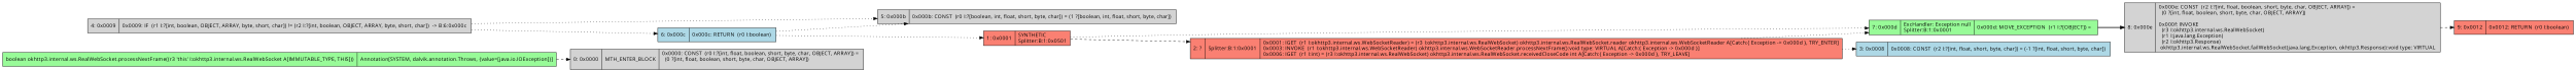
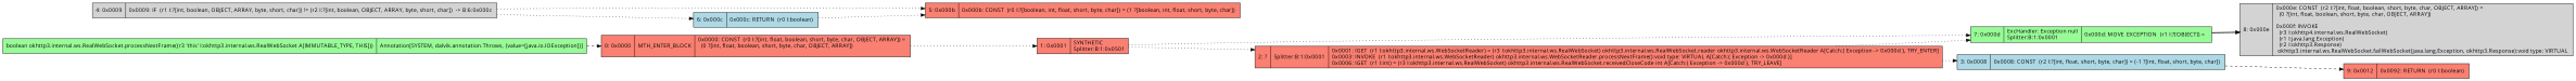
  digraph {
    fontname="Open Sans"
    rankdir=LR
    node [fillcolor=salmon fontname="Open Sans" shape=record style=filled]
    edge [fontname="Open Sans" style=dotted]
-   n1 [fillcolor=lightgrey label="{0\:\ 0x0000|MTH_ENTER_BLOCK\l|0x0000: CONST  (r0 I:?[int, float, boolean, short, byte, char, OBJECT, ARRAY]) = \l  (0 ?[int, float, boolean, short, byte, char, OBJECT, ARRAY])\l \l}"]
+   n1 [label="{0\:\ 0x0000|MTH_ENTER_BLOCK\l|0x0000: CONST  (r0 I:?[int, float, boolean, short, byte, char, OBJECT, ARRAY]) = \l  (0 ?[int, float, boolean, short, byte, char, OBJECT, ARRAY])\l \l}"]
    n2 [label="{1\:\ 0x0001|SYNTHETIC\lSplitter:B:1:0x0501\l}"]
    n3 [label="{2\:\ ?|Splitter:B:1:0x0001\l|0x0001: IGET  (r1 I:okhttp3.internal.ws.WebSocketReader) = (r3 I:okhttp3.internal.ws.RealWebSocket) okhttp3.internal.ws.RealWebSocket.reader okhttp3.internal.ws.WebSocketReader A[Catch:\{ Exception \-\> 0x000d \}, TRY_ENTER]\l0x0003: INVOKE  (r1 I:okhttp3.internal.ws.WebSocketReader) okhttp3.internal.ws.WebSocketReader.processNextFrame():void type: VIRTUAL A[Catch:\{ Exception \-\> 0x000d \}]\l0x0006: IGET  (r1 I:int) = (r3 I:okhttp3.internal.ws.RealWebSocket) okhttp3.internal.ws.RealWebSocket.receivedCloseCode int A[Catch:\{ Exception \-\> 0x000d \}, TRY_LEAVE]\l}"]
    n4 [fillcolor=palegreen label="{7\:\ 0x000d|ExcHandler: Exception null\lSplitter:B:1:0x0001\l|0x000d: MOVE_EXCEPTION  (r1 I:?[OBJECT]) =  \l}"]
    n5 [fillcolor=lightblue label="{3\:\ 0x0008|0x0008: CONST  (r2 I:?[int, float, short, byte, char]) = (\-1 ?[int, float, short, byte, char]) \l}"]
-   n6 [fillcolor=lightgrey label="{8\:\ 0x000e|0x000e: CONST  (r2 I:?[int, float, boolean, short, byte, char, OBJECT, ARRAY]) = \l  (0 ?[int, float, boolean, short, byte, char, OBJECT, ARRAY])\l \l0x000f: INVOKE  \l  (r3 I:okhttp3.internal.ws.RealWebSocket)\l  (r1 I:java.lang.Exception)\l  (r2 I:okhttp3.Response)\l okhttp3.internal.ws.RealWebSocket.failWebSocket(java.lang.Exception, okhttp3.Response):void type: VIRTUAL \l}"]
+   n6 [fillcolor=lightgrey label="{8\:\ 0x000e|0x000e: CONST  (r2 I:?[int, float, boolean, short, byte, char, OBJECT, ARRAY]) = \l  (0 ?[int, float, boolean, short, byte, char, OBJECT, ARRAY])\l \l0x000f: INVOKE  \l  (r3 I:okhttp4.internal.ws.RealWebSocket)\l  (r1 I:java.lang.Exception)\l  (r2 I:okhttp3.Response)\l okhttp3.internal.ws.RealWebSocket.failWebSocket(java.lang.Exception, okhttp3.Response):void type: VIRTUAL \l}"]
    n7 [fillcolor=lightgrey label="{4\:\ 0x0009|0x0009: IF  (r1 I:?[int, boolean, OBJECT, ARRAY, byte, short, char]) != (r2 I:?[int, boolean, OBJECT, ARRAY, byte, short, char])  \-\> B:6:0x000c \l}"]
-   n8 [fillcolor=lightgrey label="{5\:\ 0x000b|0x000b: CONST  (r0 I:?[boolean, int, float, short, byte, char]) = (1 ?[boolean, int, float, short, byte, char]) \l}"]
+   n8 [label="{5\:\ 0x000b|0x000b: CONST  (r0 I:?[boolean, int, float, short, byte, char]) = (1 ?[boolean, int, float, short, byte, char]) \l}"]
    n9 [fillcolor=lightblue label="{6\:\ 0x000c|0x000c: RETURN  (r0 I:boolean) \l}"]
-   n10 [label="{9\:\ 0x0012|0x0012: RETURN  (r0 I:boolean) \l}"]
+   n10 [label="{9\:\ 0x0012|0x0092: RETURN  (r0 I:boolean) \l}"]
    n11 [fillcolor=palegreen label="{boolean okhttp3.internal.ws.RealWebSocket.processNextFrame((r3 'this' I:okhttp3.internal.ws.RealWebSocket A[IMMUTABLE_TYPE, THIS]))  | Annotation[SYSTEM, dalvik.annotation.Throws, \{value=[java.io.IOException]\}]\l}"]
-   n9 -> n2
-   n2 -> n3 [style=dashed]
+   n1 -> n2
+   n2 -> n3
    n2 -> n4
    n3 -> n4
    n3 -> n5
    n4 -> n6 [style=bold]
-   n6 -> n10 [style=dashed]
+   n5 -> n10 [style=dashed]
    n7 -> n8
    n7 -> n9
    n9 -> n8
    n11 -> n1 [style=dashed]
  }
